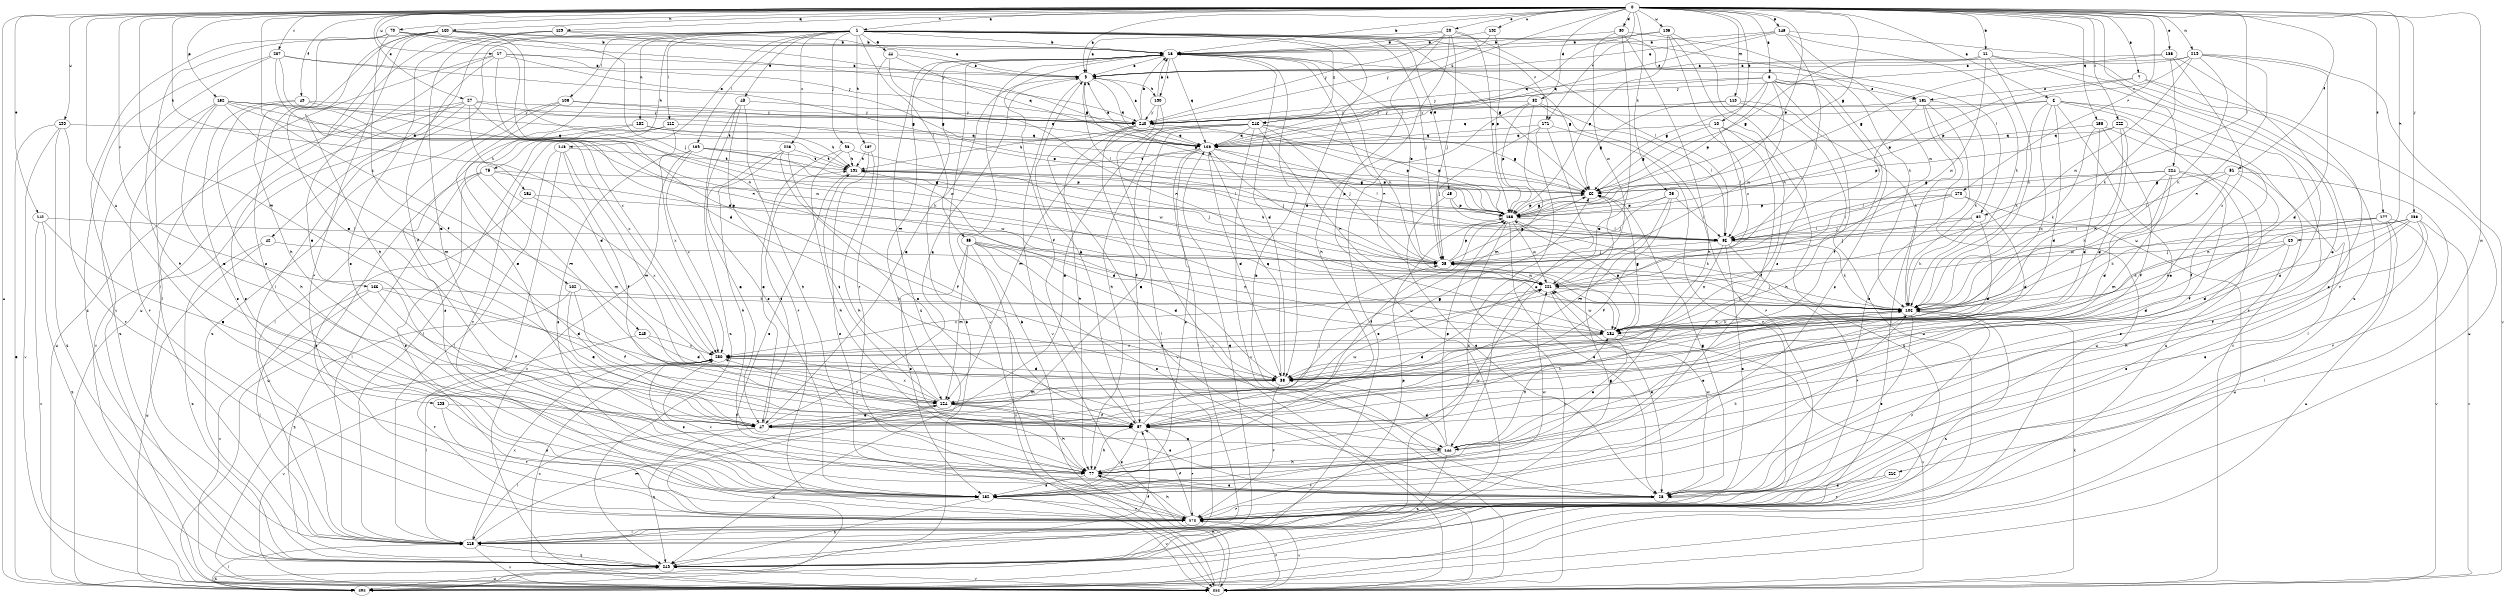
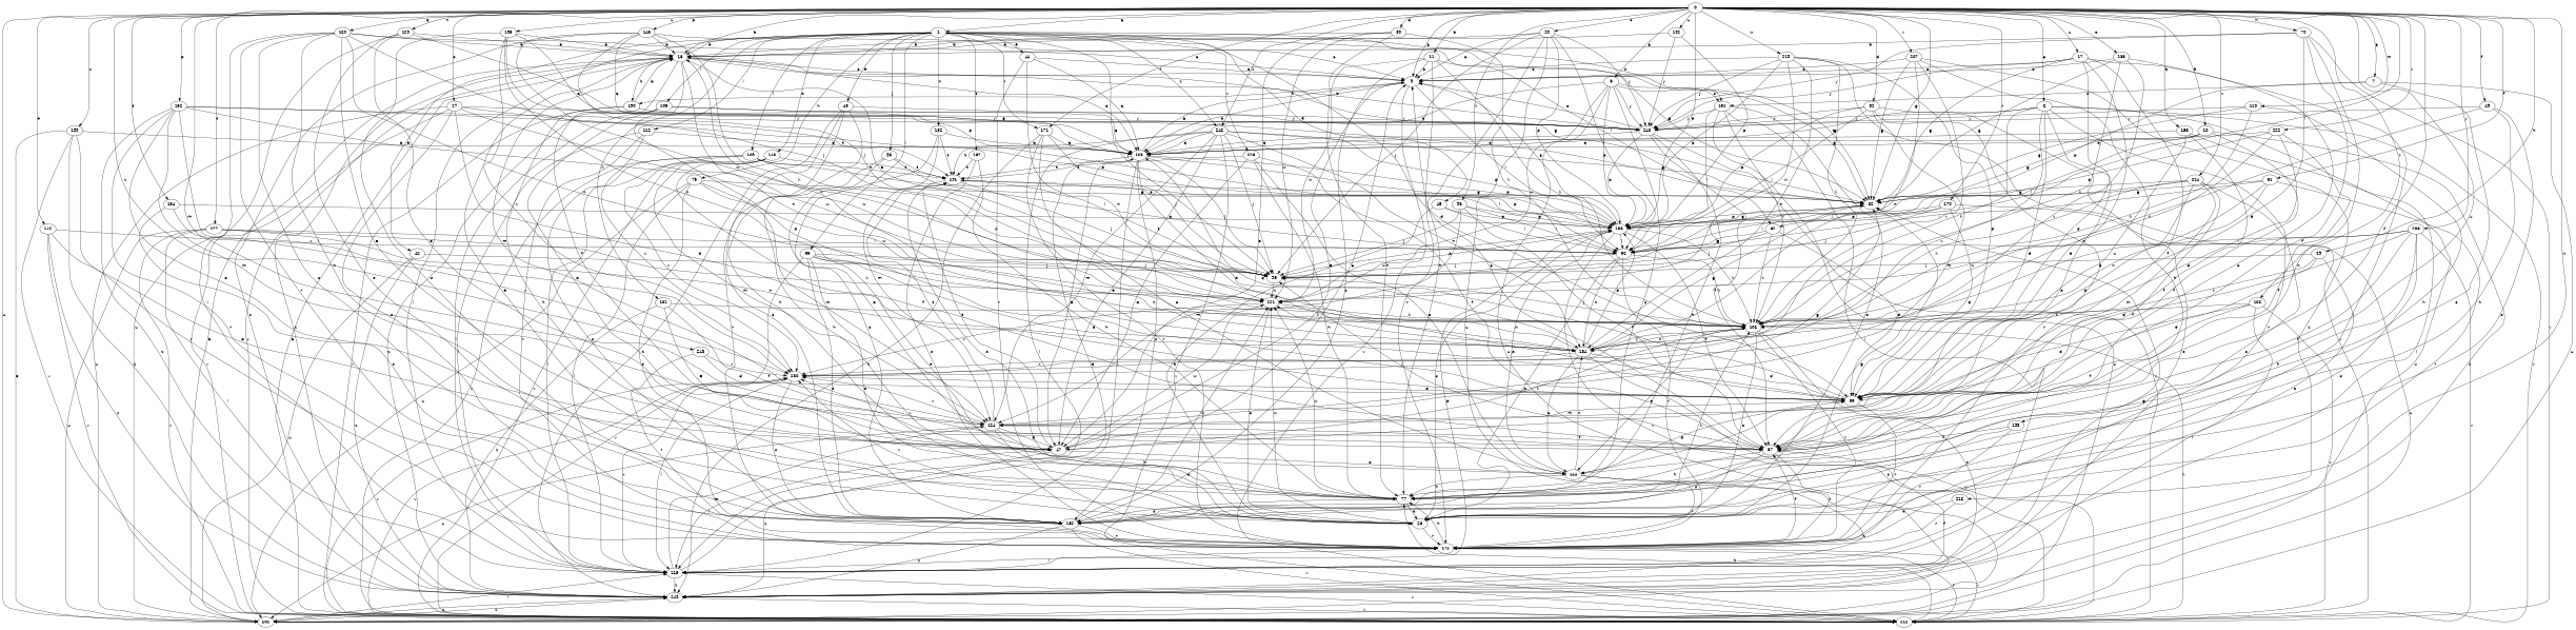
  strict digraph {
    fontname="DejaVu Sans"
    node [fontname="DejaVu Sans"]
    edge [fontname="DejaVu Sans"]
    0
    1
    6
    7
    8
    9
    10
    11
    17
    18
    20
    27
    30
    32
    49
    51
    57
    66
    69
    70
    82
    98
    119
    124
    129
    135
    142
    145
    152
    n30 [label=155]
    158
    160
    166
    170
    171
    177
    184
    192
    193
    195
    199
    202
    207
    216
    219
    222
    224
    238
    243
    246
    38
    42
    43
    44
    45
    75
    85
    93
    95
    102
    108
    109
    112
    115
    132
    143
    181
    187
    228
    106
    144
    163
    172
    212
    230
    240
    28
    182
    221
    47
    86
    190
    249
    134
    77
    191
    0 -> 1 [label=a]
    0 -> 6 [label=a]
    0 -> 7 [label=a]
    0 -> 8 [label=a]
    0 -> 9 [label=a]
    0 -> 10 [label=b]
    0 -> 11 [label=b]
    0 -> 17 [label=u]
    0 -> 18 [label=b]
    0 -> 20 [label=c]
    0 -> 27 [label=c]
    0 -> 30 [label=d]
    0 -> 32 [label=d]
    0 -> 49 [label=f]
    0 -> 51 [label=f]
-   8 -> 57 [label=f]
+   0 -> 57 [label=f]
    0 -> 66 [label=g]
    0 -> 69 [label=h]
    0 -> 70 [label=h]
    0 -> 82 [label=i]
    0 -> 98 [label=k]
    0 -> 119 [label=m]
    0 -> 124 [label=m]
    0 -> 129 [label=n]
    0 -> 135 [label=o]
    0 -> 142 [label=o]
    0 -> 145 [label=p]
    0 -> 152 [label=p]
    0 -> n30 [label=p]
    0 -> 158 [label=q]
    0 -> 160 [label=q]
    0 -> 166 [label=r]
    0 -> 170 [label=r]
    0 -> 171 [label=r]
    0 -> 177 [label=s]
    0 -> 184 [label=t]
    0 -> 192 [label=u]
    0 -> 193 [label=u]
    0 -> 195 [label=u]
    0 -> 199 [label=u]
    0 -> 202 [label=u]
    0 -> 207 [label=v]
    0 -> 216 [label=w]
    0 -> 219 [label=w]
    0 -> 222 [label=x]
    0 -> 224 [label=x]
    0 -> 238 [label=y]
    0 -> 243 [label=z]
    0 -> 246 [label=z]
    1 -> 18 [label=b]
    1 -> 66 [label=g]
    1 -> 82 [label=i]
    1 -> 171 [label=r]
    1 -> 246 [label=z]
    1 -> 38 [label=d]
    1 -> 42 [label=e]
    1 -> 43 [label=e]
    1 -> 44 [label=e]
    1 -> 45 [label=e]
    1 -> 75 [label=h]
    1 -> 85 [label=i]
    1 -> 93 [label=j]
    1 -> 95 [label=j]
    1 -> 102 [label=k]
    1 -> 108 [label=l]
    1 -> 109 [label=l]
    1 -> 112 [label=l]
    1 -> 115 [label=l]
    1 -> 132 [label=n]
    1 -> 143 [label=o]
    1 -> 181 [label=s]
    1 -> 187 [label=t]
    1 -> 228 [label=x]
    6 -> 202 [label=u]
    6 -> 38 [label=d]
    6 -> 106 [label=k]
    6 -> 144 [label=o]
    6 -> 163 [label=q]
    6 -> 172 [label=r]
    6 -> 212 [label=v]
    6 -> 230 [label=x]
    6 -> 240 [label=y]
    7 -> n30 [label=p]
    7 -> 202 [label=u]
    7 -> 181 [label=s]
    7 -> 28 [label=c]
    8 -> 66 [label=g]
    8 -> n30 [label=p]
    8 -> 202 [label=u]
    8 -> 181 [label=s]
    8 -> 163 [label=q]
    8 -> 240 [label=y]
    8 -> 182 [label=s]
    8 -> 221 [label=w]
    9 -> 163 [label=q]
    9 -> 212 [label=v]
    9 -> 47 [label=e]
    9 -> 86 [label=i]
    9 -> 190 [label=t]
    10 -> 57 [label=f]
    10 -> 66 [label=g]
    10 -> 163 [label=q]
    10 -> 86 [label=i]
    10 -> 249 [label=z]
    11 -> 9 [label=a]
    11 -> 66 [label=g]
    11 -> 106 [label=k]
    11 -> 172 [label=r]
    11 -> 182 [label=s]
    11 -> 221 [label=w]
    17 -> 9 [label=a]
    17 -> 57 [label=f]
    17 -> 66 [label=g]
    17 -> 38 [label=d]
    17 -> 115 [label=l]
    17 -> 240 [label=y]
    17 -> 47 [label=e]
    18 -> 9 [label=a]
    18 -> 57 [label=f]
    18 -> 66 [label=g]
    18 -> 124 [label=m]
    18 -> 38 [label=d]
    18 -> 106 [label=k]
    18 -> 163 [label=q]
    18 -> 212 [label=v]
    18 -> 190 [label=t]
    18 -> 249 [label=z]
    18 -> 134 [label=n]
    20 -> 9 [label=a]
    20 -> 18 [label=b]
    20 -> n30 [label=p]
    20 -> 202 [label=u]
    20 -> 95 [label=j]
    20 -> 240 [label=y]
    20 -> 86 [label=i]
    20 -> 77 [label=h]
    27 -> n30 [label=p]
    27 -> 202 [label=u]
    27 -> 38 [label=d]
    27 -> 212 [label=v]
    27 -> 240 [label=y]
    27 -> 182 [label=s]
    27 -> 221 [label=w]
    30 -> 18 [label=b]
    30 -> 106 [label=k]
    30 -> 221 [label=w]
    30 -> 47 [label=e]
    30 -> 77 [label=h]
    32 -> 124 [label=m]
    32 -> n30 [label=p]
    32 -> 172 [label=r]
    32 -> 240 [label=y]
    32 -> 86 [label=i]
    32 -> 249 [label=c]
    49 -> 106 [label=k]
    49 -> 240 [label=y]
    49 -> 182 [label=s]
    49 -> 77 [label=h]
    51 -> 66 [label=g]
    51 -> 106 [label=u]
    51 -> 172 [label=r]
    51 -> 86 [label=i]
    51 -> 134 [label=n]
    57 -> 9 [label=a]
    57 -> 95 [label=j]
    57 -> 172 [label=r]
    57 -> 230 [label=x]
    57 -> 182 [label=s]
    57 -> 77 [label=h]
    66 -> n30 [label=p]
    69 -> 38 [label=d]
    69 -> 95 [label=j]
    69 -> 106 [label=k]
    69 -> 28 [label=c]
    70 -> 18 [label=b]
    70 -> 57 [label=f]
    70 -> 38 [label=d]
    70 -> 212 [label=v]
    70 -> 240 [label=y]
    70 -> 77 [label=h]
    82 -> 38 [label=d]
    82 -> 95 [label=j]
    82 -> 106 [label=k]
    82 -> 86 [label=i]
    98 -> 57 [label=f]
    98 -> 124 [label=m]
    98 -> n30 [label=p]
    98 -> 95 [label=j]
    98 -> 86 [label=i]
    119 -> 66 [label=g]
    119 -> 106 [label=k]
    119 -> 240 [label=y]
    119 -> 77 [label=h]
    124 -> 57 [label=f]
    124 -> 66 [label=g]
    124 -> 202 [label=u]
    124 -> 230 [label=x]
    124 -> 28 [label=c]
    124 -> 47 [label=e]
    124 -> 77 [label=h]
    124 -> 191 [label=t]
    129 -> 18 [label=b]
    129 -> 66 [label=g]
    129 -> 202 [label=u]
    129 -> 28 [label=c]
    129 -> 47 [label=e]
    135 -> 9 [label=a]
    135 -> 66 [label=g]
    135 -> 106 [label=k]
    135 -> 144 [label=o]
    135 -> 230 [label=x]
    142 -> 212 [label=v]
    142 -> 47 [label=e]
    142 -> 86 [label=i]
    142 -> 249 [label=z]
    145 -> 9 [label=a]
    145 -> 18 [label=b]
    145 -> 95 [label=j]
    145 -> 106 [label=k]
    145 -> 163 [label=q]
    145 -> 221 [label=w]
    145 -> 249 [label=z]
    152 -> 124 [label=m]
    152 -> 172 [label=r]
    152 -> 230 [label=x]
    152 -> 240 [label=y]
    152 -> 221 [label=w]
    152 -> 47 [label=e]
    152 -> 249 [label=z]
    152 -> 191 [label=t]
    n30 -> 9 [label=a]
    n30 -> 57 [label=f]
    n30 -> 66 [label=g]
    n30 -> 106 [label=k]
    n30 -> 212 [label=v]
    n30 -> 28 [label=c]
    n30 -> 221 [label=w]
    n30 -> 86 [label=i]
    158 -> 57 [label=f]
    158 -> 38 [label=d]
    158 -> 115 [label=l]
-   158 -> 106 [label=k]
    158 -> 163 [label=q]
    160 -> 9 [label=a]
    160 -> 18 [label=b]
    160 -> 95 [label=j]
    160 -> 115 [label=l]
    160 -> 172 [label=r]
    160 -> 182 [label=s]
    160 -> 47 [label=e]
    160 -> 134 [label=n]
    160 -> 77 [label=h]
    166 -> 57 [label=f]
    166 -> 38 [label=d]
    166 -> 115 [label=l]
    166 -> 106 [label=k]
    166 -> 212 [label=v]
    170 -> n30 [label=p]
    170 -> 202 [label=u]
    170 -> 38 [label=d]
    170 -> 95 [label=j]
    170 -> 86 [label=i]
    171 -> 95 [label=j]
    171 -> 144 [label=o]
    171 -> 163 [label=q]
    171 -> 172 [label=r]
    171 -> 249 [label=z]
    177 -> 202 [label=u]
    177 -> 115 [label=l]
    177 -> 106 [label=k]
    177 -> 212 [label=v]
    177 -> 86 [label=i]
    177 -> 134 [label=n]
    184 -> n30 [label=p]
    184 -> 230 [label=x]
    184 -> 182 [label=s]
    192 -> 18 [label=b]
    192 -> n30 [label=p]
    192 -> 240 [label=y]
    193 -> 57 [label=f]
    193 -> 172 [label=r]
    193 -> 182 [label=s]
    195 -> 18 [label=b]
    195 -> n30 [label=p]
    195 -> 163 [label=q]
    195 -> 230 [label=x]
    195 -> 182 [label=s]
    195 -> 134 [label=n]
    199 -> 202 [label=e]
    199 -> 163 [label=q]
    199 -> 172 [label=r]
    199 -> 212 [label=v]
    199 -> 249 [label=z]
    202 -> 18 [label=b]
    202 -> 115 [label=l]
    202 -> 249 [label=z]
    207 -> 9 [label=a]
    207 -> 66 [label=g]
    207 -> 230 [label=x]
    207 -> 249 [label=z]
    207 -> 134 [label=n]
    207 -> 77 [label=h]
    216 -> 172 [label=r]
    216 -> 28 [label=c]
    219 -> 9 [label=a]
    219 -> n30 [label=p]
    219 -> 38 [label=d]
    219 -> 106 [label=k]
    219 -> 212 [label=v]
    219 -> 240 [label=y]
    219 -> 221 [label=w]
    219 -> 134 [label=n]
    222 -> 57 [label=f]
    222 -> n30 [label=p]
    222 -> 38 [label=d]
    222 -> 163 [label=q]
    222 -> 134 [label=n]
    224 -> 57 [label=f]
    224 -> 66 [label=g]
    224 -> 124 [label=m]
    224 -> 38 [label=d]
    224 -> 106 [label=k]
    224 -> 182 [label=s]
    224 -> 86 [label=i]
    238 -> 57 [label=f]
    238 -> 38 [label=d]
    238 -> 212 [label=v]
    238 -> 28 [label=c]
    238 -> 221 [label=w]
    238 -> 86 [label=i]
    238 -> 77 [label=h]
    243 -> 38 [label=d]
    243 -> 172 [label=r]
    243 -> 230 [label=x]
    246 -> 66 [label=g]
    246 -> 124 [label=m]
    246 -> n30 [label=p]
    246 -> 95 [label=j]
    246 -> 115 [label=l]
    246 -> 163 [label=q]
    246 -> 212 [label=v]
    246 -> 47 [label=e]
    246 -> 134 [label=n]
    246 -> 191 [label=t]
    38 -> 124 [label=m]
    38 -> 163 [label=q]
    38 -> 172 [label=r]
    42 -> 202 [label=u]
    42 -> 95 [label=j]
    42 -> 249 [label=z]
    43 -> 172 [label=r]
    43 -> 240 [label=y]
    43 -> 182 [label=s]
    43 -> 249 [label=z]
    43 -> 77 [label=h]
    44 -> 9 [label=a]
    44 -> 163 [label=q]
    44 -> 172 [label=r]
    44 -> 134 [label=n]
    45 -> n30 [label=p]
    45 -> 28 [label=c]
    45 -> 86 [label=i]
    75 -> 66 [label=g]
    75 -> 124 [label=m]
    75 -> 202 [label=u]
    75 -> 115 [label=l]
    75 -> 172 [label=s]
    75 -> 221 [label=w]
-   85 -> 124 [label=m]
    85 -> 38 [label=d]
    85 -> 95 [label=j]
    85 -> 144 [label=o]
    85 -> 212 [label=v]
    85 -> 28 [label=c]
    85 -> 182 [label=s]
    85 -> 134 [label=n]
    93 -> 47 [label=e]
    93 -> 86 [label=i]
    93 -> 77 [label=h]
    93 -> 191 [label=t]
    95 -> 18 [label=b]
    95 -> 66 [label=g]
    95 -> n30 [label=p]
    95 -> 221 [label=w]
    95 -> 191 [label=t]
    102 -> 57 [label=f]
    102 -> 106 [label=k]
    102 -> 47 [label=e]
    102 -> 249 [label=z]
    108 -> 115 [label=l]
    108 -> 163 [label=q]
    108 -> 240 [label=y]
    108 -> 47 [label=e]
    108 -> 249 [label=z]
    109 -> n30 [label=p]
    109 -> 212 [label=v]
    109 -> 230 [label=x]
    109 -> 182 [label=s]
    109 -> 221 [label=w]
    109 -> 191 [label=t]
    112 -> 115 [label=l]
    112 -> 163 [label=q]
    112 -> 172 [label=r]
    112 -> 230 [label=x]
    115 -> 124 [label=m]
    115 -> n30 [label=p]
    115 -> 163 [label=q]
    115 -> 212 [label=v]
    115 -> 230 [label=x]
    115 -> 249 [label=z]
    132 -> 124 [label=m]
    132 -> 163 [label=q]
    132 -> 182 [label=s]
    132 -> 191 [label=t]
    143 -> 57 [label=f]
    143 -> 124 [label=m]
    143 -> 115 [label=l]
    143 -> 212 [label=v]
    143 -> 191 [label=t]
    181 -> 202 [label=u]
    181 -> 115 [label=l]
    181 -> 106 [label=k]
    181 -> 240 [label=y]
    181 -> 28 [label=c]
    181 -> 86 [label=i]
    187 -> 172 [label=s]
    187 -> 77 [label=h]
    187 -> 191 [label=t]
    228 -> 57 [label=f]
    228 -> 144 [label=o]
    228 -> 47 [label=e]
    228 -> 77 [label=h]
    228 -> 191 [label=t]
    106 -> 95 [label=j]
    106 -> 144 [label=o]
    106 -> 172 [label=r]
    106 -> 28 [label=c]
    106 -> 249 [label=z]
    106 -> 134 [label=n]
    144 -> n30 [label=p]
    144 -> 38 [label=d]
    144 -> 172 [label=r]
    144 -> 249 [label=z]
    144 -> 134 [label=n]
    144 -> 77 [label=h]
    163 -> 9 [label=a]
    163 -> n30 [label=p]
    163 -> 38 [label=d]
    163 -> 95 [label=j]
    163 -> 115 [label=l]
    163 -> 182 [label=s]
    163 -> 47 [label=e]
    163 -> 86 [label=i]
    163 -> 191 [label=t]
    172 -> 57 [label=f]
    172 -> 115 [label=l]
    172 -> 212 [label=v]
    172 -> 77 [label=h]
    212 -> 18 [label=b]
    212 -> 106 [label=k]
    212 -> 172 [label=r]
    212 -> 230 [label=x]
    212 -> 77 [label=h]
    230 -> 38 [label=d]
    230 -> 115 [label=l]
    230 -> 212 [label=v]
    230 -> 182 [label=s]
    240 -> 9 [label=a]
    240 -> 18 [label=b]
    240 -> 57 [label=f]
    240 -> n30 [label=p]
    240 -> 163 [label=q]
    240 -> 212 [label=v]
    240 -> 77 [label=h]
    28 -> 18 [label=b]
    28 -> 66 [label=g]
    28 -> 172 [label=r]
    28 -> 230 [label=x]
    28 -> 221 [label=w]
    182 -> 106 [label=k]
    182 -> 172 [label=r]
    182 -> 212 [label=v]
    182 -> 221 [label=w]
    182 -> 249 [label=z]
    221 -> 106 [label=k]
    221 -> 230 [label=x]
    221 -> 28 [label=c]
    47 -> 9 [label=a]
    47 -> 115 [label=l]
    47 -> 106 [label=k]
    47 -> 144 [label=o]
    47 -> 221 [label=w]
    47 -> 249 [label=z]
    47 -> 191 [label=t]
    86 -> 95 [label=j]
    86 -> 106 [label=k]
    86 -> 172 [label=r]
    86 -> 28 [label=c]
    86 -> 134 [label=n]
    190 -> 18 [label=b]
    190 -> 212 [label=v]
    190 -> 240 [label=y]
    190 -> 77 [label=h]
    249 -> 57 [label=f]
    249 -> 66 [label=g]
    249 -> 202 [label=u]
    249 -> 212 [label=v]
    134 -> 66 [label=g]
    134 -> n30 [label=p]
    134 -> 38 [label=d]
    134 -> 106 [label=k]
    134 -> 144 [label=o]
    134 -> 212 [label=v]
    134 -> 230 [label=x]
    134 -> 221 [label=w]
    77 -> 28 [label=c]
    77 -> 182 [label=s]
    77 -> 221 [label=w]
    191 -> 66 [label=g]
    191 -> n30 [label=p]
-   191 -> 38 [label=d]
    191 -> 95 [label=j]
    191 -> 28 [label=c]
  }
